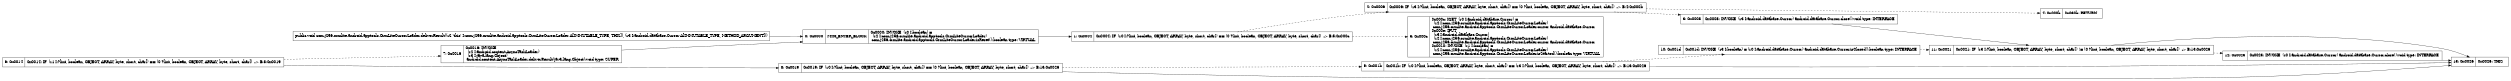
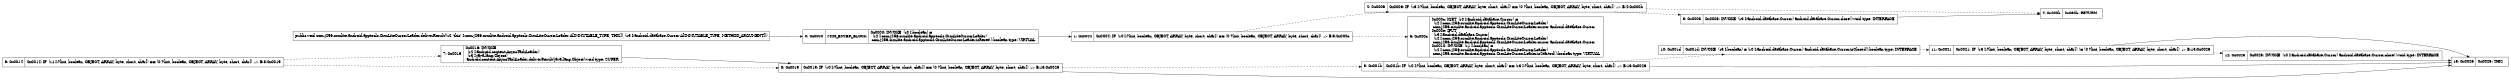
  digraph {
    rankdir=LR
    node [shape=record]
    n1 [label="{0\:\ 0x0000|MTH_ENTER_BLOCK\l|0x0000: INVOKE  (r0 I:boolean) = \l  (r2 I:com.j256.ormlite.android.apptools.OrmLiteCursorLoader)\l com.j256.ormlite.android.apptools.OrmLiteCursorLoader.isReset():boolean type: VIRTUAL \l}"]
    n2 [label="{1\:\ 0x0004|0x0004: IF  (r0 I:?[int, boolean, OBJECT, ARRAY, byte, short, char]) == (0 ?[int, boolean, OBJECT, ARRAY, byte, short, char])  \-\> B:5:0x000c \l}"]
    n3 [label="{2\:\ 0x0006|0x0006: IF  (r3 I:?[int, boolean, OBJECT, ARRAY, byte, short, char]) == (0 ?[int, boolean, OBJECT, ARRAY, byte, short, char])  \-\> B:4:0x000b \l}"]
    n4 [label="{5\:\ 0x000c|0x000c: IGET  (r0 I:android.database.Cursor) = \l  (r2 I:com.j256.ormlite.android.apptools.OrmLiteCursorLoader)\l com.j256.ormlite.android.apptools.OrmLiteCursorLoader.cursor android.database.Cursor \l0x000e: IPUT  \l  (r3 I:android.database.Cursor)\l  (r2 I:com.j256.ormlite.android.apptools.OrmLiteCursorLoader)\l com.j256.ormlite.android.apptools.OrmLiteCursorLoader.cursor android.database.Cursor \l0x0010: INVOKE  (r1 I:boolean) = \l  (r2 I:com.j256.ormlite.android.apptools.OrmLiteCursorLoader)\l com.j256.ormlite.android.apptools.OrmLiteCursorLoader.isStarted():boolean type: VIRTUAL \l}"]
    n5 [label="{3\:\ 0x0008|0x0008: INVOKE  (r3 I:android.database.Cursor) android.database.Cursor.close():void type: INTERFACE \l}"]
    n6 [label="{4\:\ 0x000b|0x030b: RETURN   \l}"]
    n7 [label="{6\:\ 0x0014|0x0014: IF  (r1 I:?[int, boolean, OBJECT, ARRAY, byte, short, char]) == (0 ?[int, boolean, OBJECT, ARRAY, byte, short, char])  \-\> B:8:0x0019 \l}"]
    n8 [label="{7\:\ 0x0016|0x0016: INVOKE  \l  (r2 I:android.content.AsyncTaskLoader)\l  (r3 I:java.lang.Object)\l android.content.AsyncTaskLoader.deliverResult(java.lang.Object):void type: SUPER \l}"]
    n9 [label="{8\:\ 0x0019|0x0019: IF  (r0 I:?[int, boolean, OBJECT, ARRAY, byte, short, char]) == (0 ?[int, boolean, OBJECT, ARRAY, byte, short, char])  \-\> B:13:0x0026 \l}"]
    n10 [label="{9\:\ 0x001b|0x001b: IF  (r0 I:?[int, boolean, OBJECT, ARRAY, byte, short, char]) == (r3 I:?[int, boolean, OBJECT, ARRAY, byte, short, char])  \-\> B:13:0x0026 \l}"]
    n11 [label="{13\:\ 0x0026|0x0026: THIS   \l}"]
    n12 [label="{10\:\ 0x001d|0x001d: INVOKE  (r3 I:boolean) = (r0 I:android.database.Cursor) android.database.Cursor.isClosed():boolean type: INTERFACE \l}"]
    n13 [label="{11\:\ 0x0021|0x0021: IF  (r3 I:?[int, boolean, OBJECT, ARRAY, byte, short, char]) != (0 ?[int, boolean, OBJECT, ARRAY, byte, short, char])  \-\> B:13:0x0026 \l}"]
    n14 [label="{12\:\ 0x0023|0x0023: INVOKE  (r0 I:android.database.Cursor) android.database.Cursor.close():void type: INTERFACE \l}"]
    n15 [label="{public void com.j256.ormlite.android.apptools.OrmLiteCursorLoader.deliverResult((r2 'this' I:com.j256.ormlite.android.apptools.OrmLiteCursorLoader A[IMMUTABLE_TYPE, THIS]), (r3 I:android.database.Cursor A[IMMUTABLE_TYPE, METHOD_ARGUMENT])) }"]
    n1 -> n2
    n2 -> n3 [style=dashed]
    n2 -> n4 [style=dashed]
    n3 -> n5 [style=dashed]
    n3 -> n6 [style=dashed]
-   n5 -> n13
+   n5 -> n6
    n7 -> n8 [style=dashed]
-   n7 -> n9
-   n8 -> n1
+   n7 -> n9 [style=dashed]
+   n8 -> n9
    n9 -> n10 [style=dashed]
    n9 -> n11
    n10 -> n11
    n10 -> n12 [style=dashed]
    n12 -> n13 [style=dashed]
    n13 -> n11
    n13 -> n14 [style=dashed]
    n14 -> n11
    n15 -> n1
  }
